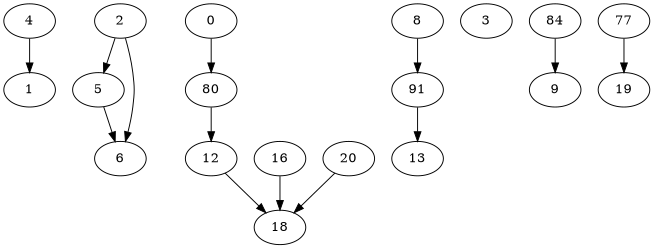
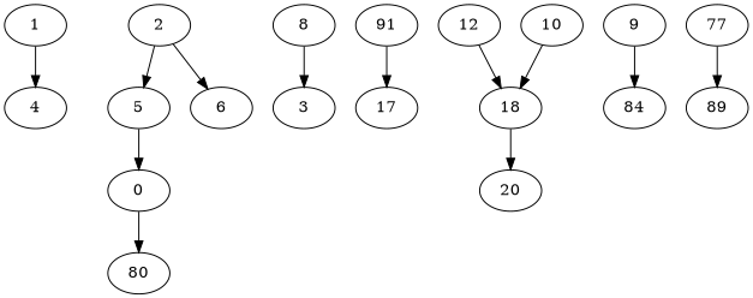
  digraph {
    node [alpha=0.03]
    1 [expect_size=23415199625117696]
    4 [alpha=0.12 expect_size=65239232413056]
    2 [alpha=0.05 expect_size=197891591510163456]
    5 [alpha=0.09 expect_size=98381826552233984]
    6 [expect_size=76760309404677]
    n6 [alpha=0.17 expect_size=12559373431734272 label=0]
    n7 [alpha=0.02 expect_size=347579686863742 label=80]
    8 [alpha=0.10 expect_size=628625084323463168]
    n9 [alpha=0.04 expect_size=14131747977283466 label=91]
    3 [alpha=0.07 expect_size=708744590210891776]
    12 [alpha=0.15 expect_size=1086779532771328000]
    9 [alpha=0.18 expect_size=199337712994642]
    n13 [alpha=0.07 expect_size=77499730671743 label=84]
-   13 [alpha=0.08 expect_size=11755416517041812]
+   13 [alpha=0.08 expect_size=11755416517041812 label=17]
    18 [alpha=0.18 expect_size=15993921339392000]
-   16 [alpha=0.10 expect_size=683774860953874]
+   16 [alpha=0.10 expect_size=683774860953874 label=10]
    20 [alpha=0.17 expect_size=34834650618149336]
    n18 [alpha=0.13 expect_size=513993035839399 label=77]
-   19 [alpha=0.08 expect_size=3094644333828112384]
-   4 -> 1
+   19 [alpha=0.08 expect_size=3094644333828112384 label=89]
+   1 -> 4
    2 -> 5
    2 -> 6
-   5 -> 6
+   5 -> n6
    n6 -> n7
-   n7 -> 12
-   8 -> n9
+   8 -> 3
    n9 -> 13
    12 -> 18
-   n13 -> 9
-   20 -> 18
+   9 -> n13
+   18 -> 20
    16 -> 18
    n18 -> 19
  }
